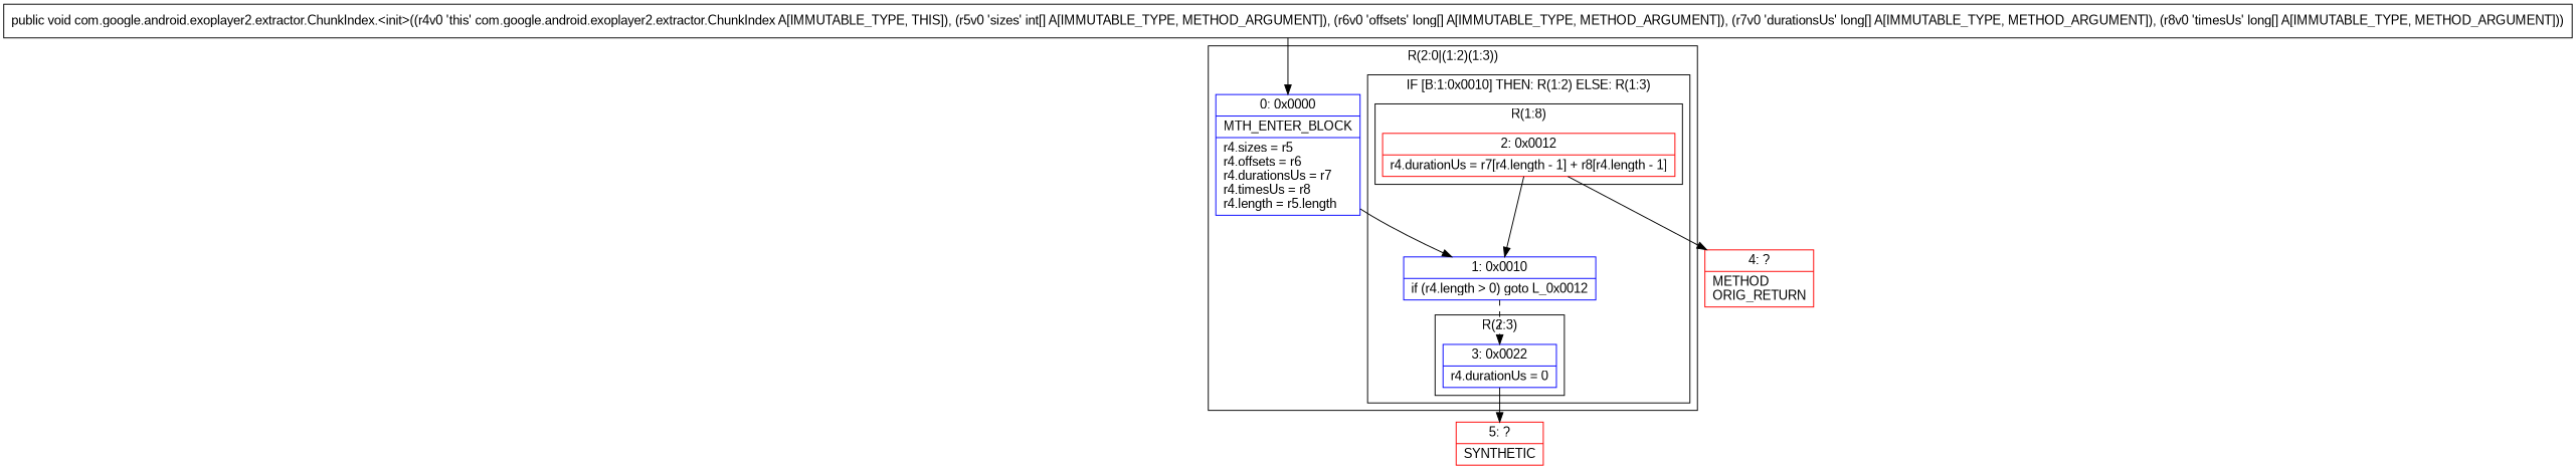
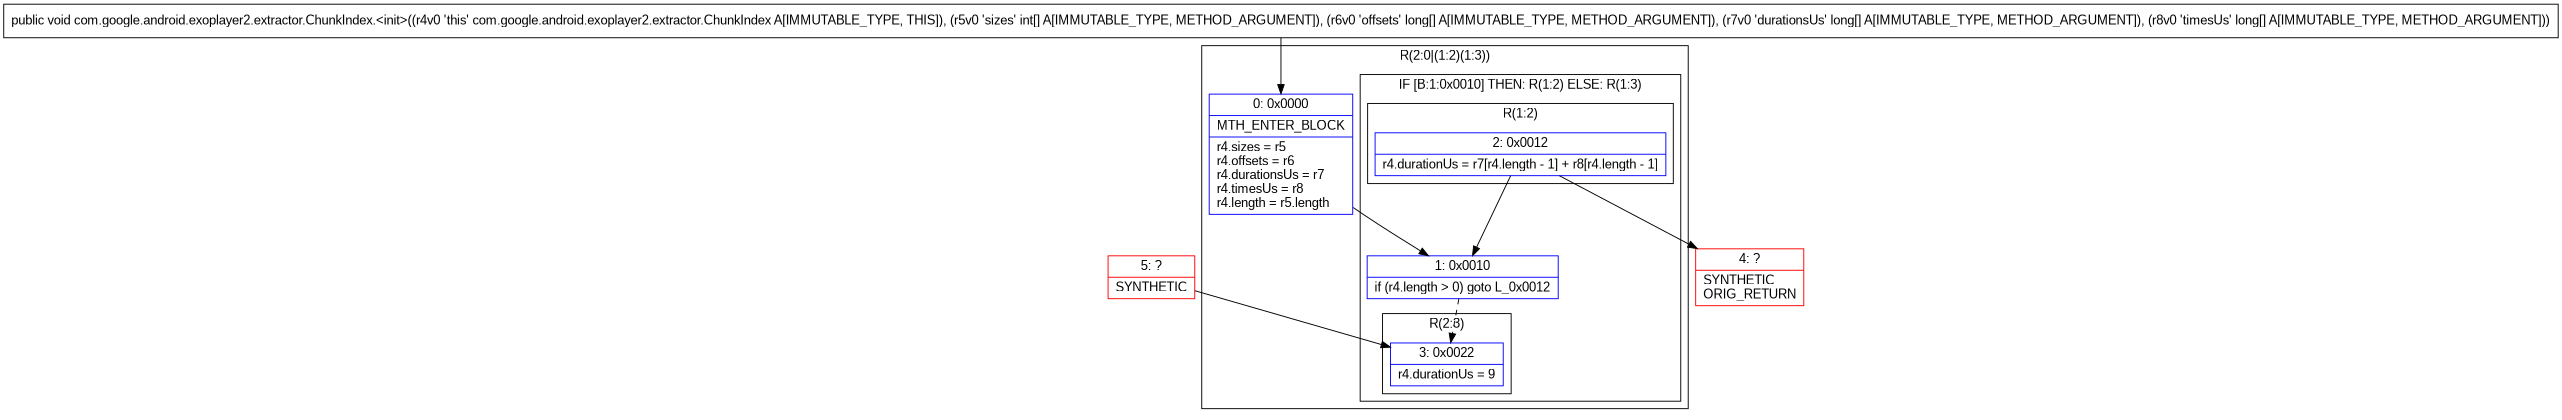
  digraph {
    fontname="Liberation Sans"
    node [color=blue fontname="Liberation Sans" shape=record]
    edge [fontname="Liberation Sans"]
-   n1 [color=red label="{2\:\ 0x0012|r4.durationUs = r7[r4.length \- 1] + r8[r4.length \- 1]\l}"]
-   n2 [label="{3\:\ 0x0022|r4.durationUs = 0\l}"]
+   n1 [label="{2\:\ 0x0012|r4.durationUs = r7[r4.length \- 1] + r8[r4.length \- 1]\l}"]
+   n2 [label="{3\:\ 0x0022|r4.durationUs = 9\l}"]
    n3 [label="{1\:\ 0x0010|if (r4.length \> 0) goto L_0x0012\l}"]
    n4 [label="{0\:\ 0x0000|MTH_ENTER_BLOCK\l|r4.sizes = r5\lr4.offsets = r6\lr4.durationsUs = r7\lr4.timesUs = r8\lr4.length = r5.length\l}"]
-   n5 [color=red label="{4\:\ ?|METHOD\lORIG_RETURN\l}"]
+   n5 [color=red label="{4\:\ ?|SYNTHETIC\lORIG_RETURN\l}"]
    n6 [color=red label="{5\:\ ?|SYNTHETIC\l}"]
    n7 [label="{public void com.google.android.exoplayer2.extractor.ChunkIndex.\<init\>((r4v0 'this' com.google.android.exoplayer2.extractor.ChunkIndex A[IMMUTABLE_TYPE, THIS]), (r5v0 'sizes' int[] A[IMMUTABLE_TYPE, METHOD_ARGUMENT]), (r6v0 'offsets' long[] A[IMMUTABLE_TYPE, METHOD_ARGUMENT]), (r7v0 'durationsUs' long[] A[IMMUTABLE_TYPE, METHOD_ARGUMENT]), (r8v0 'timesUs' long[] A[IMMUTABLE_TYPE, METHOD_ARGUMENT])) }" color=""]
    subgraph cluster_1 {
      label="R(2:0|(1:2)(1:3))"
      n4
      subgraph cluster_2 {
        label="IF [B:1:0x0010] THEN: R(1:2) ELSE: R(1:3)"
        n3
        subgraph cluster_3 {
-         label="R(1:8)"
+         label="R(1:2)"
          n1
        }
        subgraph cluster_4 {
          label="R(2:3)"
          n2
        }
      }
    }
    n1 -> n3
    n1 -> n5
-   n2 -> n6
+   n6 -> n2
    n3 -> n2 [style=dashed]
    n4 -> n3
    n7 -> n4
  }
